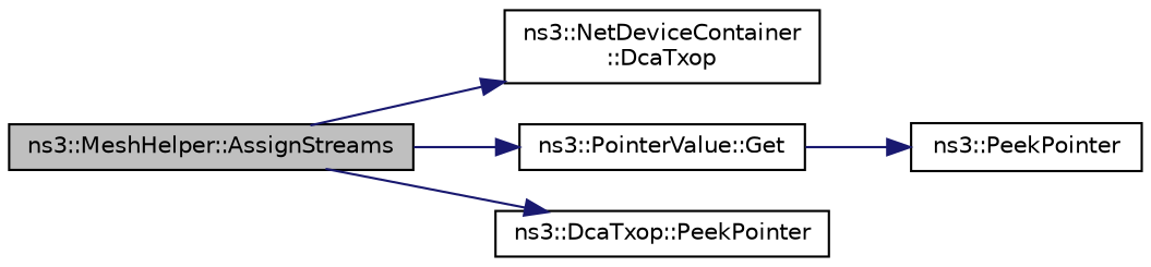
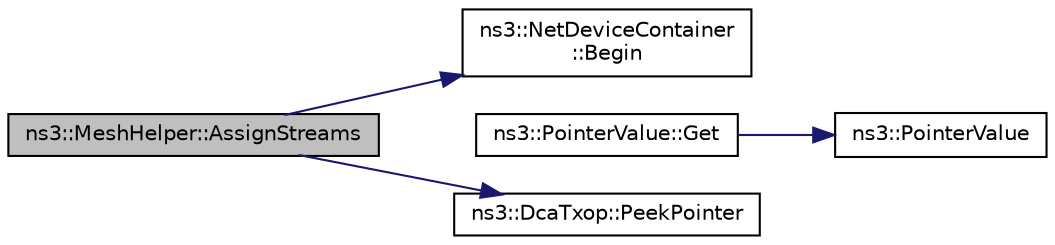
  digraph {
    rankdir=LR
    node [color=black fillcolor=white fontname=Helvetica fontsize=10 shape=record style=filled]
    edge [color=midnightblue fontname=Helvetica fontsize=10 labelfontname=Helvetica labelfontsize=10 style=solid]
    n1 [fillcolor=grey75 fontcolor=black height=0.2 label="ns3::MeshHelper::AssignStreams" width=0.4]
-   n2 [height=0.2 label="ns3::NetDeviceContainer\l::DcaTxop" width=0.4]
+   n2 [height=0.2 label="ns3::NetDeviceContainer\l::Begin" width=0.4]
    n3 [height=0.2 label="ns3::PointerValue::Get" width=0.4]
    n4 [height=0.2 label="ns3::DcaTxop::PeekPointer" width=0.4]
-   n5 [height=0.2 label="ns3::PeekPointer" width=0.4]
+   n5 [height=0.2 label="ns3::PointerValue" width=0.4]
    n1 -> n2
-   n1 -> n3
    n1 -> n4
    n3 -> n5
  }
